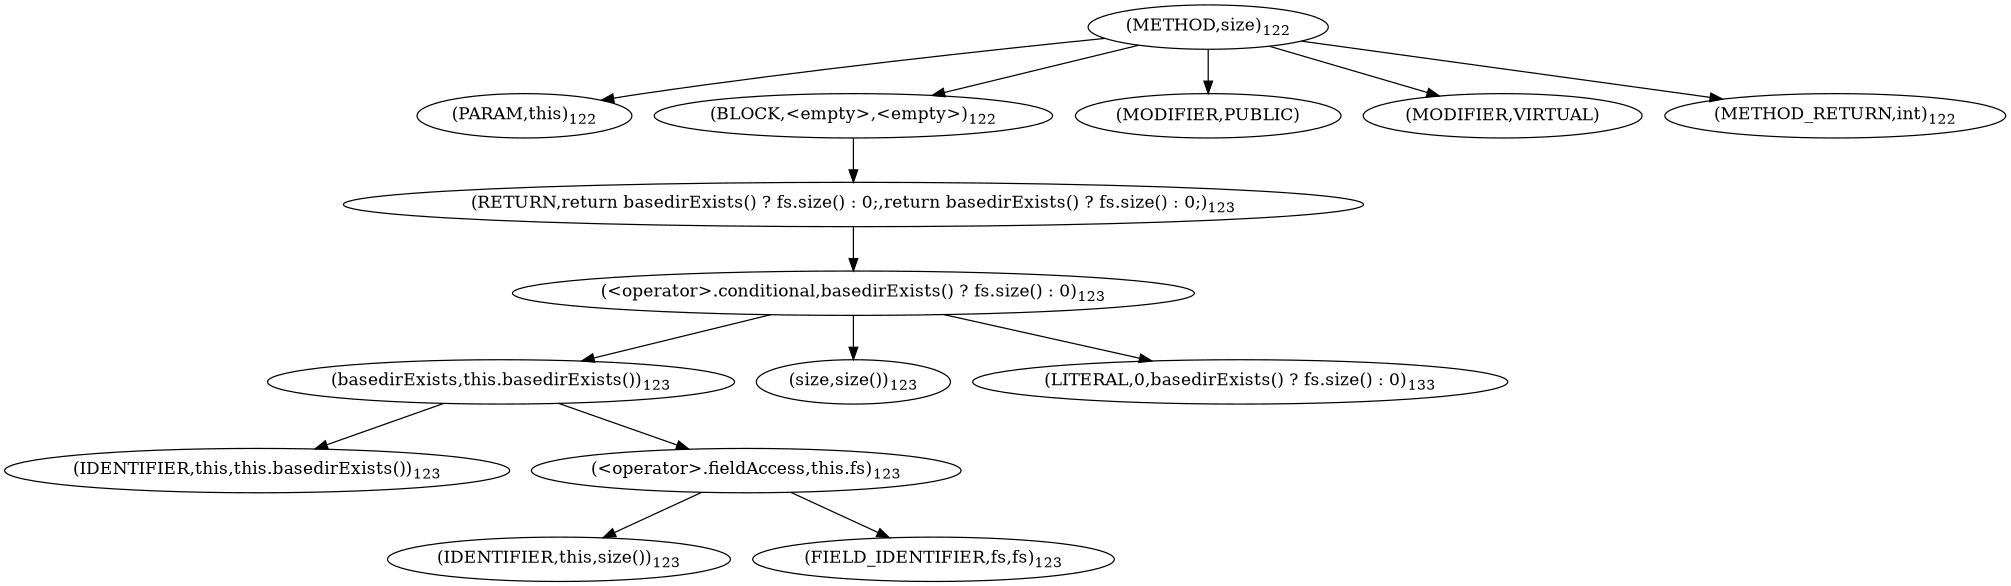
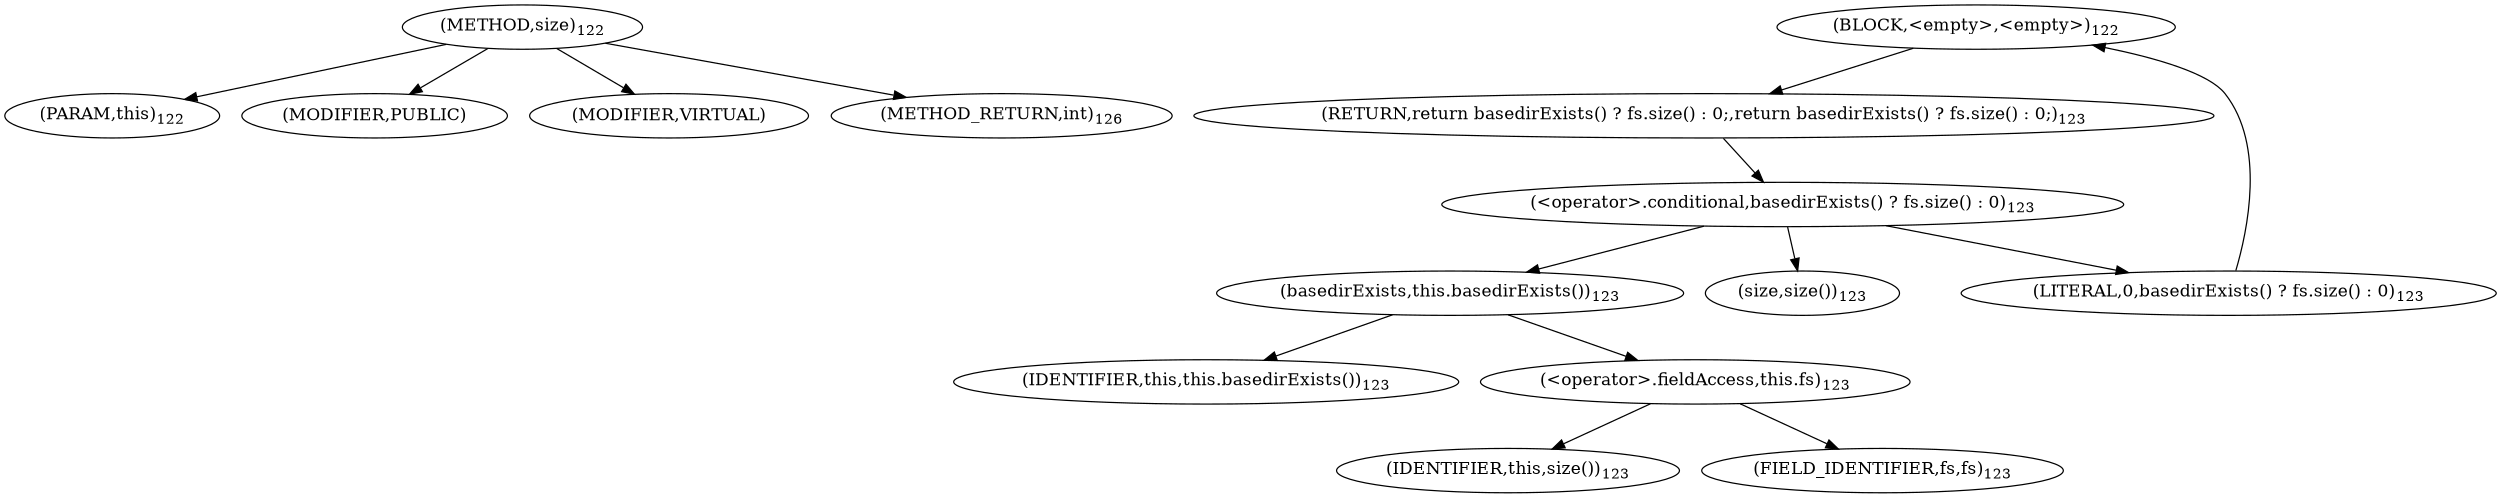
  digraph {
    n1 [label=<(METHOD,size)<SUB>122</SUB>>]
    n2 [label=<(PARAM,this)<SUB>122</SUB>>]
    n3 [label=<(BLOCK,&lt;empty&gt;,&lt;empty&gt;)<SUB>122</SUB>>]
    n4 [label=<(MODIFIER,PUBLIC)>]
    n5 [label=<(MODIFIER,VIRTUAL)>]
-   n6 [label=<(METHOD_RETURN,int)<SUB>122</SUB>>]
+   n6 [label=<(METHOD_RETURN,int)<SUB>126</SUB>>]
    n7 [label=<(RETURN,return basedirExists() ? fs.size() : 0;,return basedirExists() ? fs.size() : 0;)<SUB>123</SUB>>]
    n8 [label=<(&lt;operator&gt;.conditional,basedirExists() ? fs.size() : 0)<SUB>123</SUB>>]
    n9 [label=<(basedirExists,this.basedirExists())<SUB>123</SUB>>]
    n10 [label=<(size,size())<SUB>123</SUB>>]
-   n11 [label=<(LITERAL,0,basedirExists() ? fs.size() : 0)<SUB>133</SUB>>]
+   n11 [label=<(LITERAL,0,basedirExists() ? fs.size() : 0)<SUB>123</SUB>>]
    n12 [label=<(IDENTIFIER,this,this.basedirExists())<SUB>123</SUB>>]
    n13 [label=<(&lt;operator&gt;.fieldAccess,this.fs)<SUB>123</SUB>>]
    n14 [label=<(IDENTIFIER,this,size())<SUB>123</SUB>>]
    n15 [label=<(FIELD_IDENTIFIER,fs,fs)<SUB>123</SUB>>]
    n1 -> n2
-   n1 -> n3
+   n11 -> n3
    n1 -> n4
    n1 -> n5
    n1 -> n6
    n3 -> n7
    n7 -> n8
    n8 -> n9
    n8 -> n10
    n8 -> n11
    n9 -> n12
    n9 -> n13
    n13 -> n14
    n13 -> n15
  }
